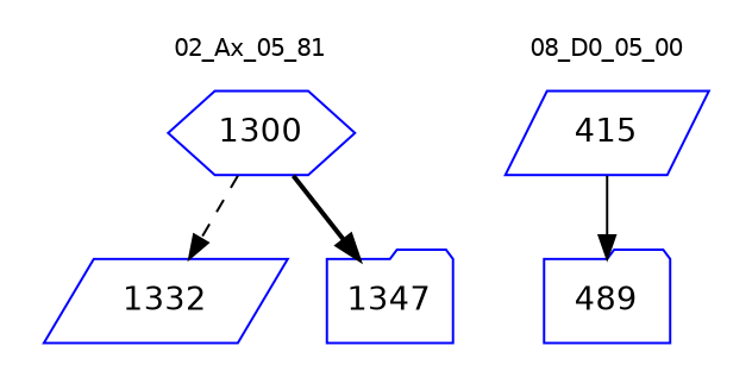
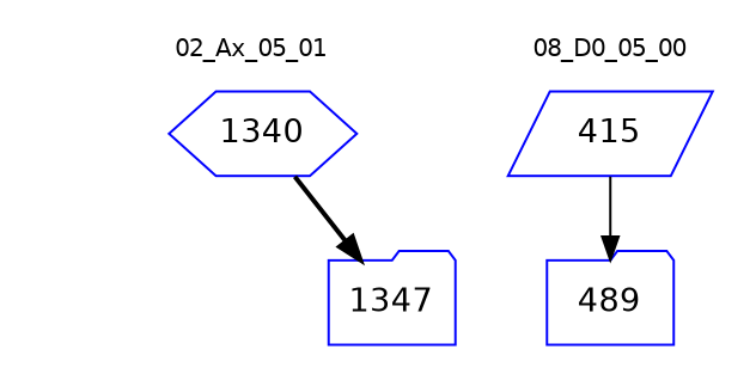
  digraph {
    fontname="DejaVu Sans"
    node [color=blue fontname="DejaVu Sans" shape=parallelogram]
    edge [color=black fontname="DejaVu Sans"]
-   n1 [label=1300 shape=hexagon]
-   n2 [label=1332]
+   n1 [label=1340 shape=hexagon]
    n3 [label=1347 shape=folder]
    n4 [label=415]
    n5 [label=489 shape=folder]
    subgraph cluster_1 {
      color=white
      fontsize=10
-     label="02_Ax_05_81"
+     label="02_Ax_05_01"
      n1
-     n2
      n3
    }
    subgraph cluster_2 {
      color=white
      fontsize=10
      label="08_D0_05_00"
      n4
      n5
    }
-   n1 -> n2 [style=dashed]
    n1 -> n3 [style=bold]
    n4 -> n5 [style=solid]
  }
